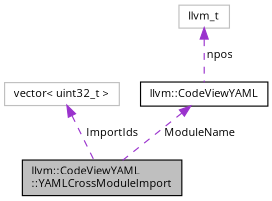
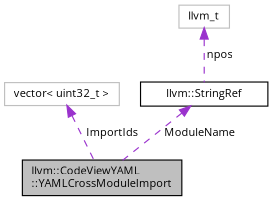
  digraph {
    fontname="Open Sans"
    node [color=black fontname="Open Sans" fontsize=10 shape=record]
    edge [color=darkorchid3 dir=back fontname="Open Sans" fontsize=10 labelfontname=Helvetica labelfontsize=10 style=dashed]
    n1 [fillcolor=grey75 fontcolor=black height=0.2 label="llvm::CodeViewYAML\l::YAMLCrossModuleImport" style=filled width=0.4]
    n2 [color=grey75 height=0.2 label="vector\< uint32_t \>" width=0.4]
-   n3 [height=0.2 label="llvm::CodeViewYAML" width=0.4]
+   n3 [height=0.2 label="llvm::StringRef" width=0.4]
    n4 [color=grey75 height=0.2 label=llvm_t width=0.4]
    n2 -> n1 [label=" ImportIds"]
    n3 -> n1 [label=" ModuleName"]
    n4 -> n3 [label=" npos"]
  }
